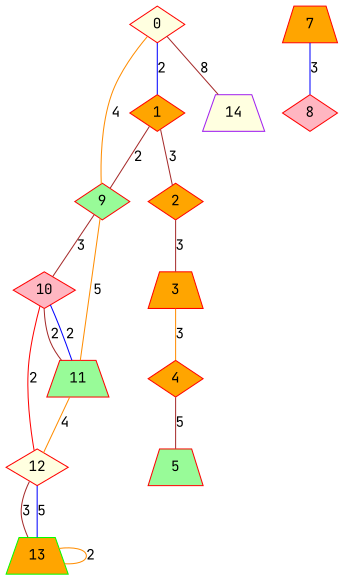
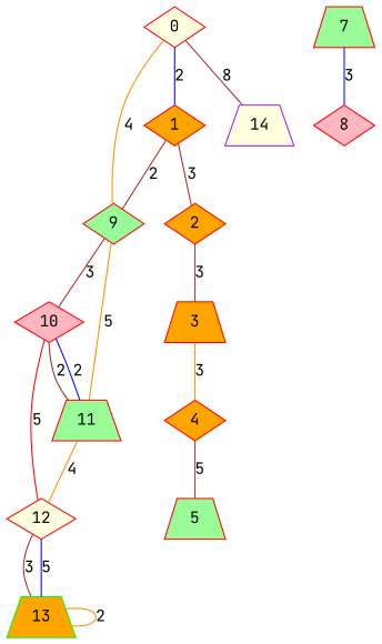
  graph {
    fontname="JetBrains Mono"
    node [color=red fillcolor=orange fontname="JetBrains Mono" shape=diamond style=filled weight=1]
    edge [color=brown fontname="JetBrains Mono"]
    0 [fillcolor=lightyellow]
    1
    9 [fillcolor=palegreen]
    14 [color=purple fillcolor=lightyellow shape=trapezium weight=4]
    2
    10 [fillcolor=lightpink]
    11 [fillcolor=palegreen shape=trapezium]
    3 [shape=trapezium]
    4
    5 [fillcolor=palegreen shape=trapezium weight=2]
-   7 [shape=trapezium]
+   7 [fillcolor=palegreen shape=trapezium]
    8 [fillcolor=lightpink]
    12 [fillcolor=lightyellow]
    13 [color=green shape=trapezium weight=2]
    0 -- 1 [color=blue label=2]
    0 -- 9 [color=darkorange label=4]
    0 -- 14 [label=8]
    1 -- 9 [label=2]
    1 -- 2 [label=3]
    9 -- 10 [label=3]
    9 -- 11 [color=darkorange label=5]
    2 -- 3 [label=3]
    10 -- 11 [label=2]
    10 -- 11 [color=blue label=2]
-   10 -- 12 [color=red label=2]
+   10 -- 12 [color=red label=5]
    11 -- 12 [color=darkorange label=4]
    3 -- 4 [color=darkorange label=3]
    4 -- 5 [label=5]
    7 -- 8 [color=blue label=3]
    12 -- 13 [label=3]
    12 -- 13 [color=blue label=5]
    13 -- 13 [color=darkorange label=2]
  }
